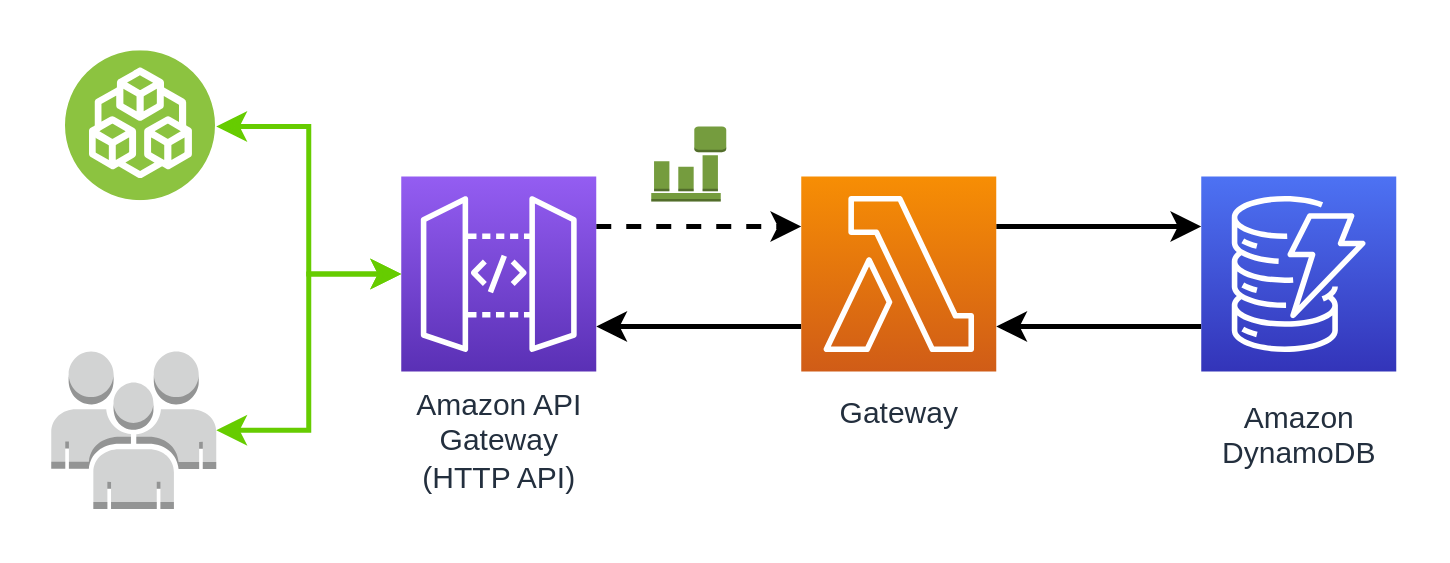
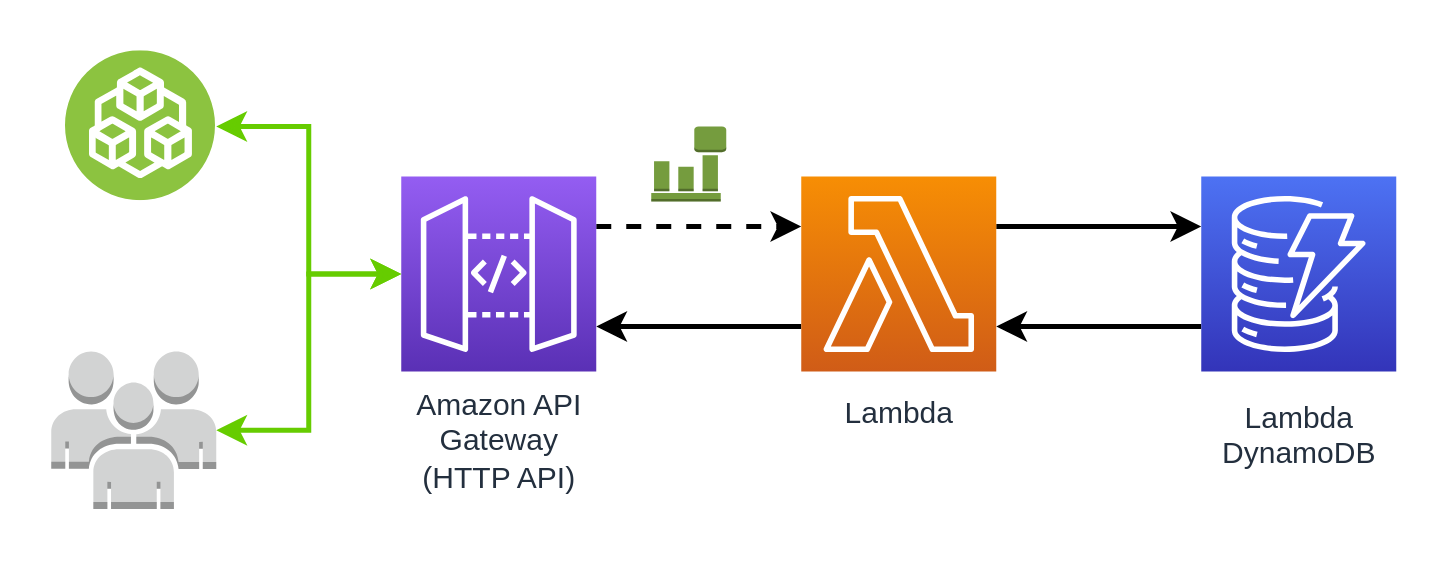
  <mxCell id="0" />
  <mxCell id="1" parent="0" />
  <mxCell id="2" style="edgeStyle=orthogonalEdgeStyle;rounded=0;orthogonalLoop=1;jettySize=auto;html=1;strokeWidth=2;" parent="1" source="4" target="8" edge="1"><mxGeometry relative="1" as="geometry"><Array as="points"><mxPoint x="440" y="90" /><mxPoint x="440" y="90" /></Array></mxGeometry></mxCell>
  <mxCell id="3" style="edgeStyle=orthogonalEdgeStyle;rounded=0;orthogonalLoop=1;jettySize=auto;html=1;strokeWidth=2;" parent="1" source="4" target="6" edge="1"><mxGeometry relative="1" as="geometry"><Array as="points"><mxPoint x="280" y="130" /><mxPoint x="280" y="130" /></Array></mxGeometry></mxCell>
- <mxCell id="4" value="Gateway" style="outlineConnect=0;fontColor=#232F3E;gradientColor=#F78E04;gradientDirection=north;fillColor=#D05C17;strokeColor=#ffffff;dashed=0;verticalLabelPosition=bottom;verticalAlign=top;align=center;html=1;fontSize=12;fontStyle=0;aspect=fixed;shape=mxgraph.aws4.resourceIcon;resIcon=mxgraph.aws4.lambda;labelBackgroundColor=#ffffff;spacingTop=3;" parent="1" vertex="1"><mxGeometry x="320" y="70" width="78" height="78" as="geometry" /></mxCell>
+ <mxCell id="4" value="Lambda" style="outlineConnect=0;fontColor=#232F3E;gradientColor=#F78E04;gradientDirection=north;fillColor=#D05C17;strokeColor=#ffffff;dashed=0;verticalLabelPosition=bottom;verticalAlign=top;align=center;html=1;fontSize=12;fontStyle=0;aspect=fixed;shape=mxgraph.aws4.resourceIcon;resIcon=mxgraph.aws4.lambda;labelBackgroundColor=#ffffff;spacingTop=3;" parent="1" vertex="1"><mxGeometry x="320" y="70" width="78" height="78" as="geometry" /></mxCell>
  <mxCell id="5" style="edgeStyle=orthogonalEdgeStyle;rounded=0;orthogonalLoop=1;jettySize=auto;html=1;dashed=1;strokeWidth=2;" parent="1" source="6" target="4" edge="1"><mxGeometry relative="1" as="geometry"><Array as="points"><mxPoint x="290" y="90" /><mxPoint x="290" y="90" /></Array></mxGeometry></mxCell>
  <mxCell id="6" value="Amazon API&lt;br&gt;Gateway&lt;br&gt;(HTTP API)" style="outlineConnect=0;fontColor=#232F3E;gradientColor=#945DF2;gradientDirection=north;fillColor=#5A30B5;strokeColor=#ffffff;dashed=0;verticalLabelPosition=bottom;verticalAlign=top;align=center;html=1;fontSize=12;fontStyle=0;aspect=fixed;shape=mxgraph.aws4.resourceIcon;resIcon=mxgraph.aws4.api_gateway;labelBackgroundColor=#ffffff;" parent="1" vertex="1"><mxGeometry x="160" y="70" width="78" height="78" as="geometry" /></mxCell>
  <mxCell id="7" style="edgeStyle=orthogonalEdgeStyle;rounded=0;orthogonalLoop=1;jettySize=auto;html=1;strokeWidth=2;" parent="1" source="8" target="4" edge="1"><mxGeometry relative="1" as="geometry"><Array as="points"><mxPoint x="440" y="130" /><mxPoint x="440" y="130" /></Array></mxGeometry></mxCell>
- <mxCell id="8" value="Amazon&lt;br&gt;DynamoDB&lt;br&gt;" style="outlineConnect=0;fontColor=#232F3E;gradientColor=#4D72F3;gradientDirection=north;fillColor=#3334B9;strokeColor=#ffffff;dashed=0;verticalLabelPosition=bottom;verticalAlign=top;align=center;html=1;fontSize=12;fontStyle=0;aspect=fixed;shape=mxgraph.aws4.resourceIcon;resIcon=mxgraph.aws4.dynamodb;labelBackgroundColor=#ffffff;spacingTop=5;" parent="1" vertex="1"><mxGeometry x="480" y="70" width="78" height="78" as="geometry" /></mxCell>
+ <mxCell id="8" value="Lambda&lt;br&gt;DynamoDB&lt;br&gt;" style="outlineConnect=0;fontColor=#232F3E;gradientColor=#4D72F3;gradientDirection=north;fillColor=#3334B9;strokeColor=#ffffff;dashed=0;verticalLabelPosition=bottom;verticalAlign=top;align=center;html=1;fontSize=12;fontStyle=0;aspect=fixed;shape=mxgraph.aws4.resourceIcon;resIcon=mxgraph.aws4.dynamodb;labelBackgroundColor=#ffffff;spacingTop=5;" parent="1" vertex="1"><mxGeometry x="480" y="70" width="78" height="78" as="geometry" /></mxCell>
  <mxCell id="9" value="" style="outlineConnect=0;dashed=0;verticalLabelPosition=bottom;verticalAlign=top;align=center;html=1;shape=mxgraph.aws3.event_event_based;fillColor=#759C3E;gradientColor=none;" parent="1" vertex="1"><mxGeometry x="260" y="50" width="30" height="30" as="geometry" /></mxCell>
  <mxCell id="10" style="edgeStyle=orthogonalEdgeStyle;rounded=0;orthogonalLoop=1;jettySize=auto;html=1;startArrow=classic;startFill=1;strokeColor=#66CC00;strokeWidth=2;" parent="1" source="11" target="6" edge="1"><mxGeometry relative="1" as="geometry" /></mxCell>
  <mxCell id="11" value="" style="aspect=fixed;perimeter=ellipsePerimeter;html=1;align=center;shadow=0;dashed=0;fontColor=#4277BB;labelBackgroundColor=#ffffff;fontSize=12;spacingTop=3;image;image=img/lib/ibm/blockchain/existing_enterprise_systems.svg;" parent="1" vertex="1"><mxGeometry x="26" y="20" width="60" height="60" as="geometry" /></mxCell>
  <mxCell id="12" style="edgeStyle=orthogonalEdgeStyle;rounded=0;orthogonalLoop=1;jettySize=auto;html=1;strokeWidth=2;startArrow=classic;startFill=1;strokeColor=#66CC00;" parent="1" source="13" target="6" edge="1"><mxGeometry relative="1" as="geometry" /></mxCell>
  <mxCell id="13" value="" style="outlineConnect=0;dashed=0;verticalLabelPosition=bottom;verticalAlign=top;align=center;html=1;shape=mxgraph.aws3.users;fillColor=#D2D3D3;gradientColor=none;" parent="1" vertex="1"><mxGeometry x="20" y="140" width="66" height="63" as="geometry" /></mxCell>
